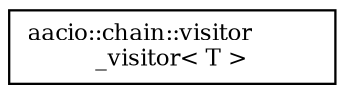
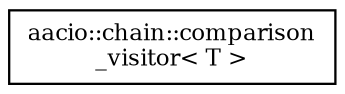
  digraph {
    rankdir=TB
    fontname="DejaVu Serif"
-   n1 [color=black fillcolor=white fontname="DejaVu Serif" fontsize=10 height=0.2 label="aacio::chain::visitor\l_visitor\< T \>" shape=record style=filled width=0.4]
+   n1 [color=black fillcolor=white fontname="DejaVu Serif" fontsize=10 height=0.2 label="aacio::chain::comparison\l_visitor\< T \>" shape=record style=filled width=0.4]
  }
